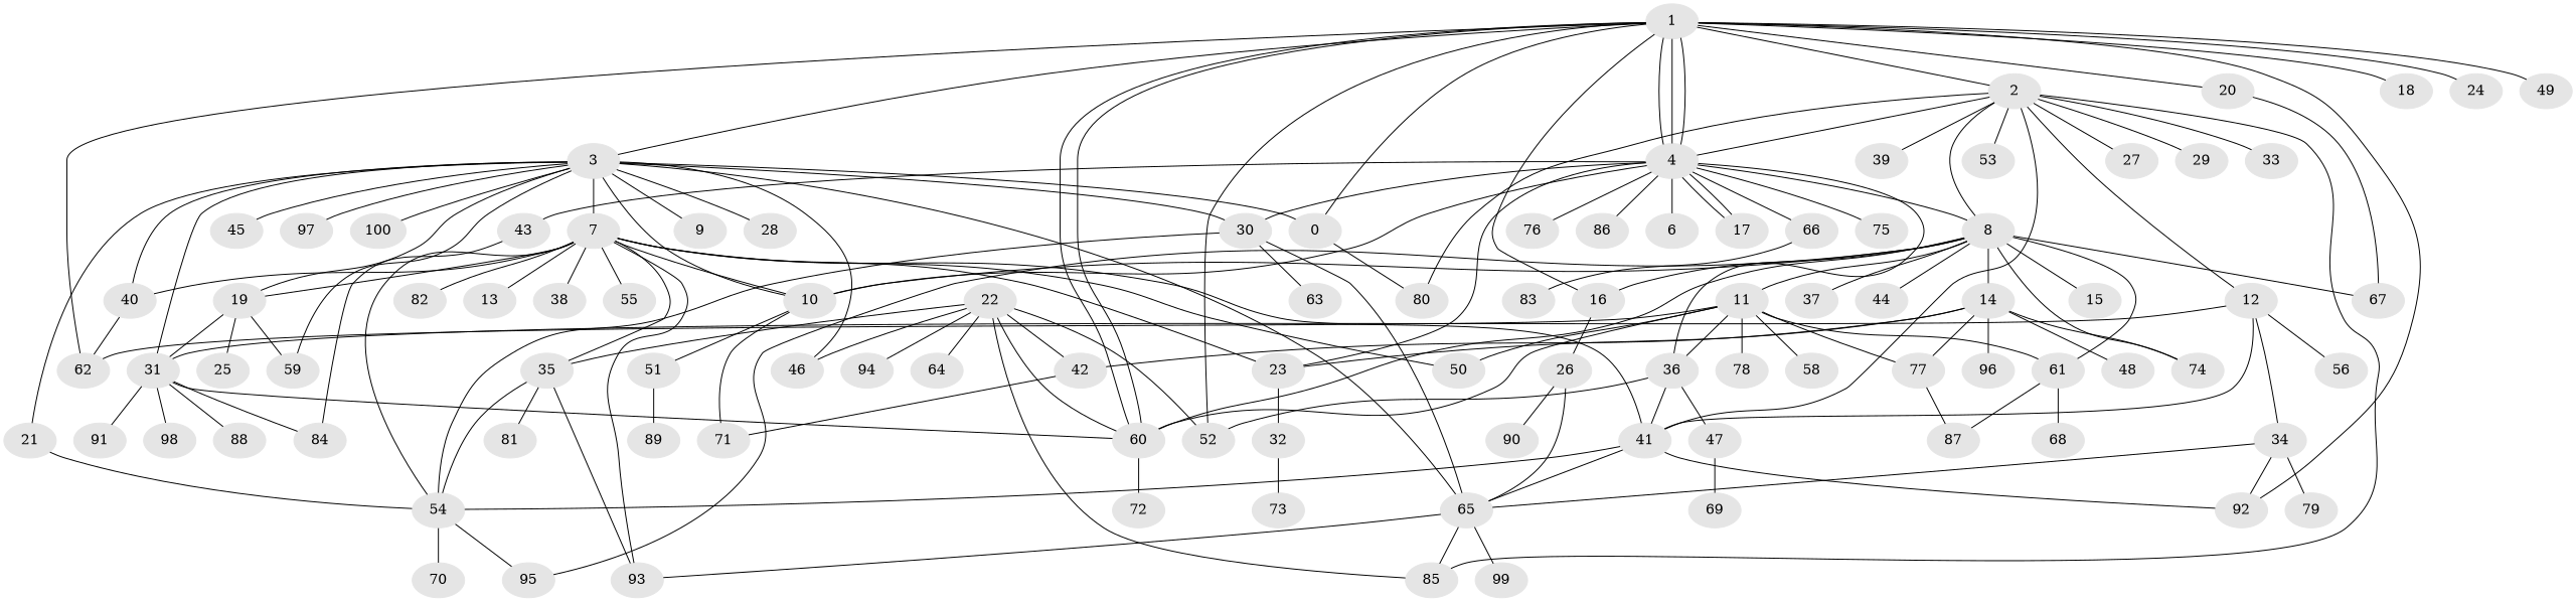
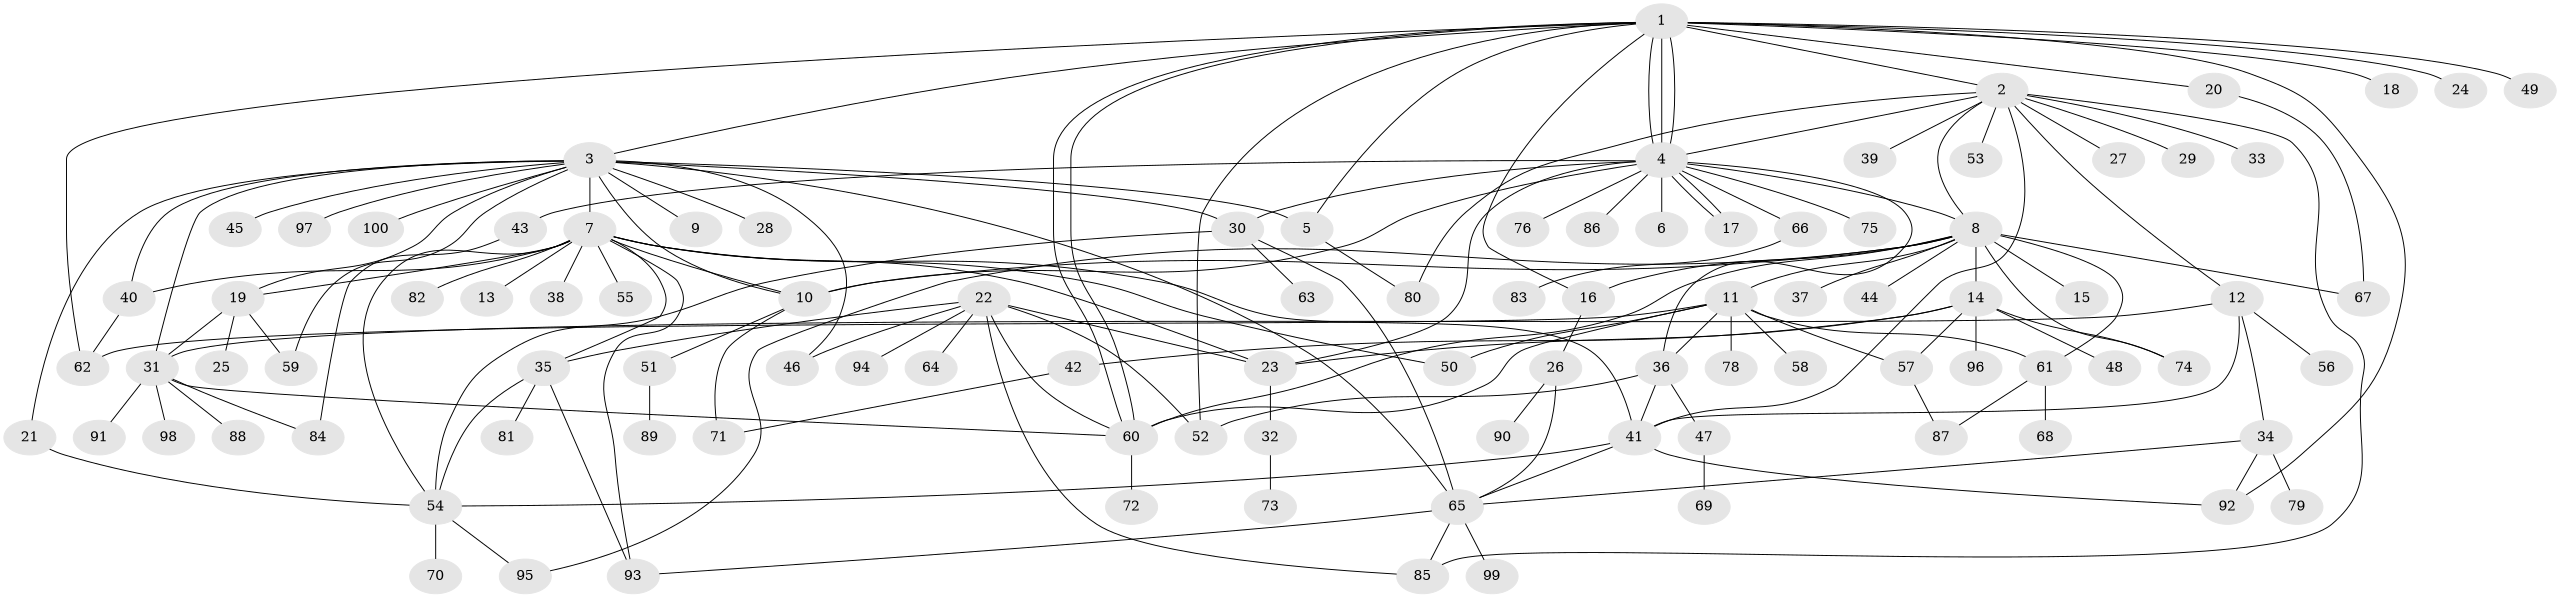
  graph {
    node [color=gray90 style=filled]
    1
    2
    3
    4
-   5 [label=0]
+   5
    16
    18
    20
    24
    49
    52
    60
    62
    92
    8
    12
    27
    29
    33
    39
    41
    53
    80
    85
    7
    9
    10
    19
    21
    28
    30
    31
    40
    45
    59
    65
    97
    100
    46
    6
    17
    23
    36
    43
    66
    75
    76
    86
    26
    67
    72
    11
    14
    15
    37
    44
    61
    74
    95
    34
    56
    54
    13
    35
    38
    50
    55
    82
    93
    51
    71
    25
    22
    42
    64
    94
    63
    84
    88
    91
    98
    99
    32
    47
    83
    81
    70
-   57 [label=77]
+   57
    58
    78
    48
    96
    68
    87
    89
    79
    90
    73
    69
    1 -- 2
    1 -- 3
    1 -- 4
    1 -- 4
    1 -- 4
    1 -- 5
    1 -- 16
    1 -- 18
    1 -- 20
    1 -- 24
    1 -- 49
    1 -- 52
    1 -- 60
    1 -- 60
    1 -- 62
    1 -- 92
    2 -- 4
    2 -- 8
    2 -- 12
    2 -- 27
    2 -- 29
    2 -- 33
    2 -- 39
    2 -- 41
    2 -- 53
    2 -- 80
    2 -- 85
    3 -- 5
    3 -- 7
    3 -- 9
    3 -- 10
    3 -- 19
    3 -- 21
    3 -- 28
    3 -- 30
    3 -- 31
    3 -- 40
    3 -- 45
    3 -- 59
    3 -- 65
    3 -- 97
    3 -- 100
    3 -- 46
    4 -- 8
    4 -- 10
    4 -- 30
    4 -- 6
    4 -- 17
    4 -- 17
    4 -- 23
    4 -- 36
    4 -- 43
    4 -- 66
    4 -- 75
    4 -- 76
    4 -- 86
    5 -- 80
    16 -- 26
    20 -- 67
    60 -- 72
    8 -- 16
    8 -- 60
    8 -- 10
    8 -- 67
    8 -- 11
    8 -- 14
    8 -- 15
    8 -- 37
    8 -- 44
    8 -- 61
    8 -- 74
    8 -- 95
    12 -- 41
    12 -- 31
    12 -- 34
    12 -- 56
    41 -- 92
    41 -- 65
    41 -- 54
    7 -- 41
    7 -- 10
    7 -- 19
    7 -- 40
    7 -- 23
    7 -- 54
    7 -- 13
    7 -- 35
    7 -- 38
    7 -- 50
    7 -- 55
    7 -- 82
    7 -- 93
    10 -- 51
    10 -- 71
    19 -- 31
    19 -- 59
    19 -- 25
    21 -- 54
    30 -- 65
    30 -- 54
    30 -- 63
    31 -- 60
    31 -- 84
    31 -- 88
    31 -- 91
    31 -- 98
    40 -- 62
    65 -- 85
    65 -- 93
    65 -- 99
    23 -- 32
    36 -- 52
    36 -- 41
    36 -- 47
    43 -- 84
    66 -- 83
    26 -- 65
    26 -- 90
    11 -- 60
    11 -- 62
    11 -- 36
    11 -- 61
    11 -- 50
    11 -- 57
    11 -- 58
    11 -- 78
    14 -- 23
    14 -- 74
    14 -- 42
    14 -- 57
    14 -- 48
    14 -- 96
    61 -- 68
    61 -- 87
    34 -- 92
    34 -- 65
    34 -- 79
    54 -- 95
    54 -- 70
    35 -- 54
    35 -- 93
    35 -- 81
    51 -- 89
    22 -- 52
    22 -- 60
    22 -- 85
    22 -- 46
    22 -- 35
-   22 -- 42
+   22 -- 23
    22 -- 64
    22 -- 94
    42 -- 71
    32 -- 73
    47 -- 69
    57 -- 87
  }
